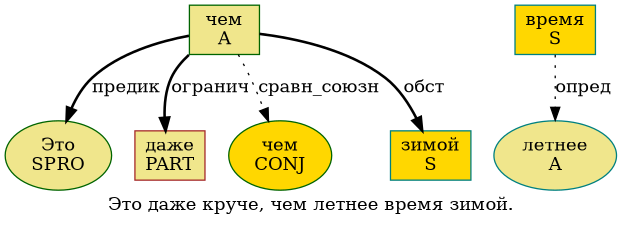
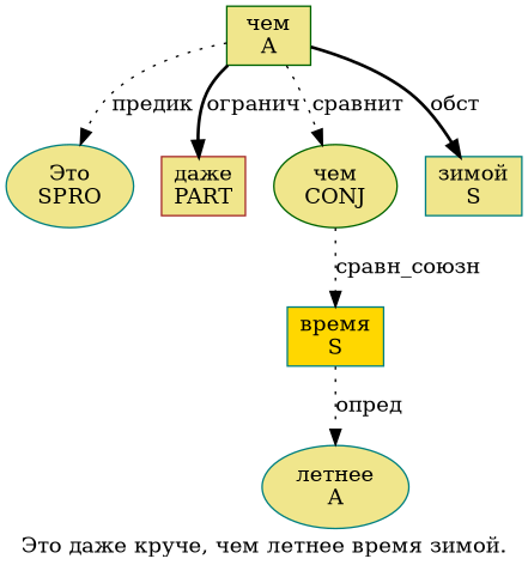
  digraph {
    label="Это даже круче, чем летнее время зимой."
    node [color=darkgreen fillcolor=khaki penwidth=1 shape=box style=filled]
    edge [style=dotted]
-   n1 [label="Это\nSPRO" shape=ellipse]
+   n1 [color=teal label="Это\nSPRO" shape=ellipse]
    n2 [color=brown label="даже\nPART"]
    n3 [label="чем\nA"]
-   n4 [fillcolor=gold label="чем\nCONJ" shape=ellipse]
-   n5 [color=teal fillcolor=gold label="зимой\nS"]
+   n4 [label="чем\nCONJ" shape=ellipse]
+   n5 [color=teal label="зимой\nS"]
    n6 [color=teal fillcolor=gold label="время\nS"]
    n7 [color=teal label="летнее\nA" shape=ellipse]
-   n3 -> n1 [label="предик" style=bold]
+   n3 -> n1 [label="предик"]
    n3 -> n2 [label="огранич" style=bold]
-   n3 -> n4 [label="сравн_союзн"]
+   n3 -> n4 [label="сравнит"]
    n3 -> n5 [label="обст" style=bold]
+   n4 -> n6 [label="сравн_союзн"]
    n6 -> n7 [label="опред"]
  }
